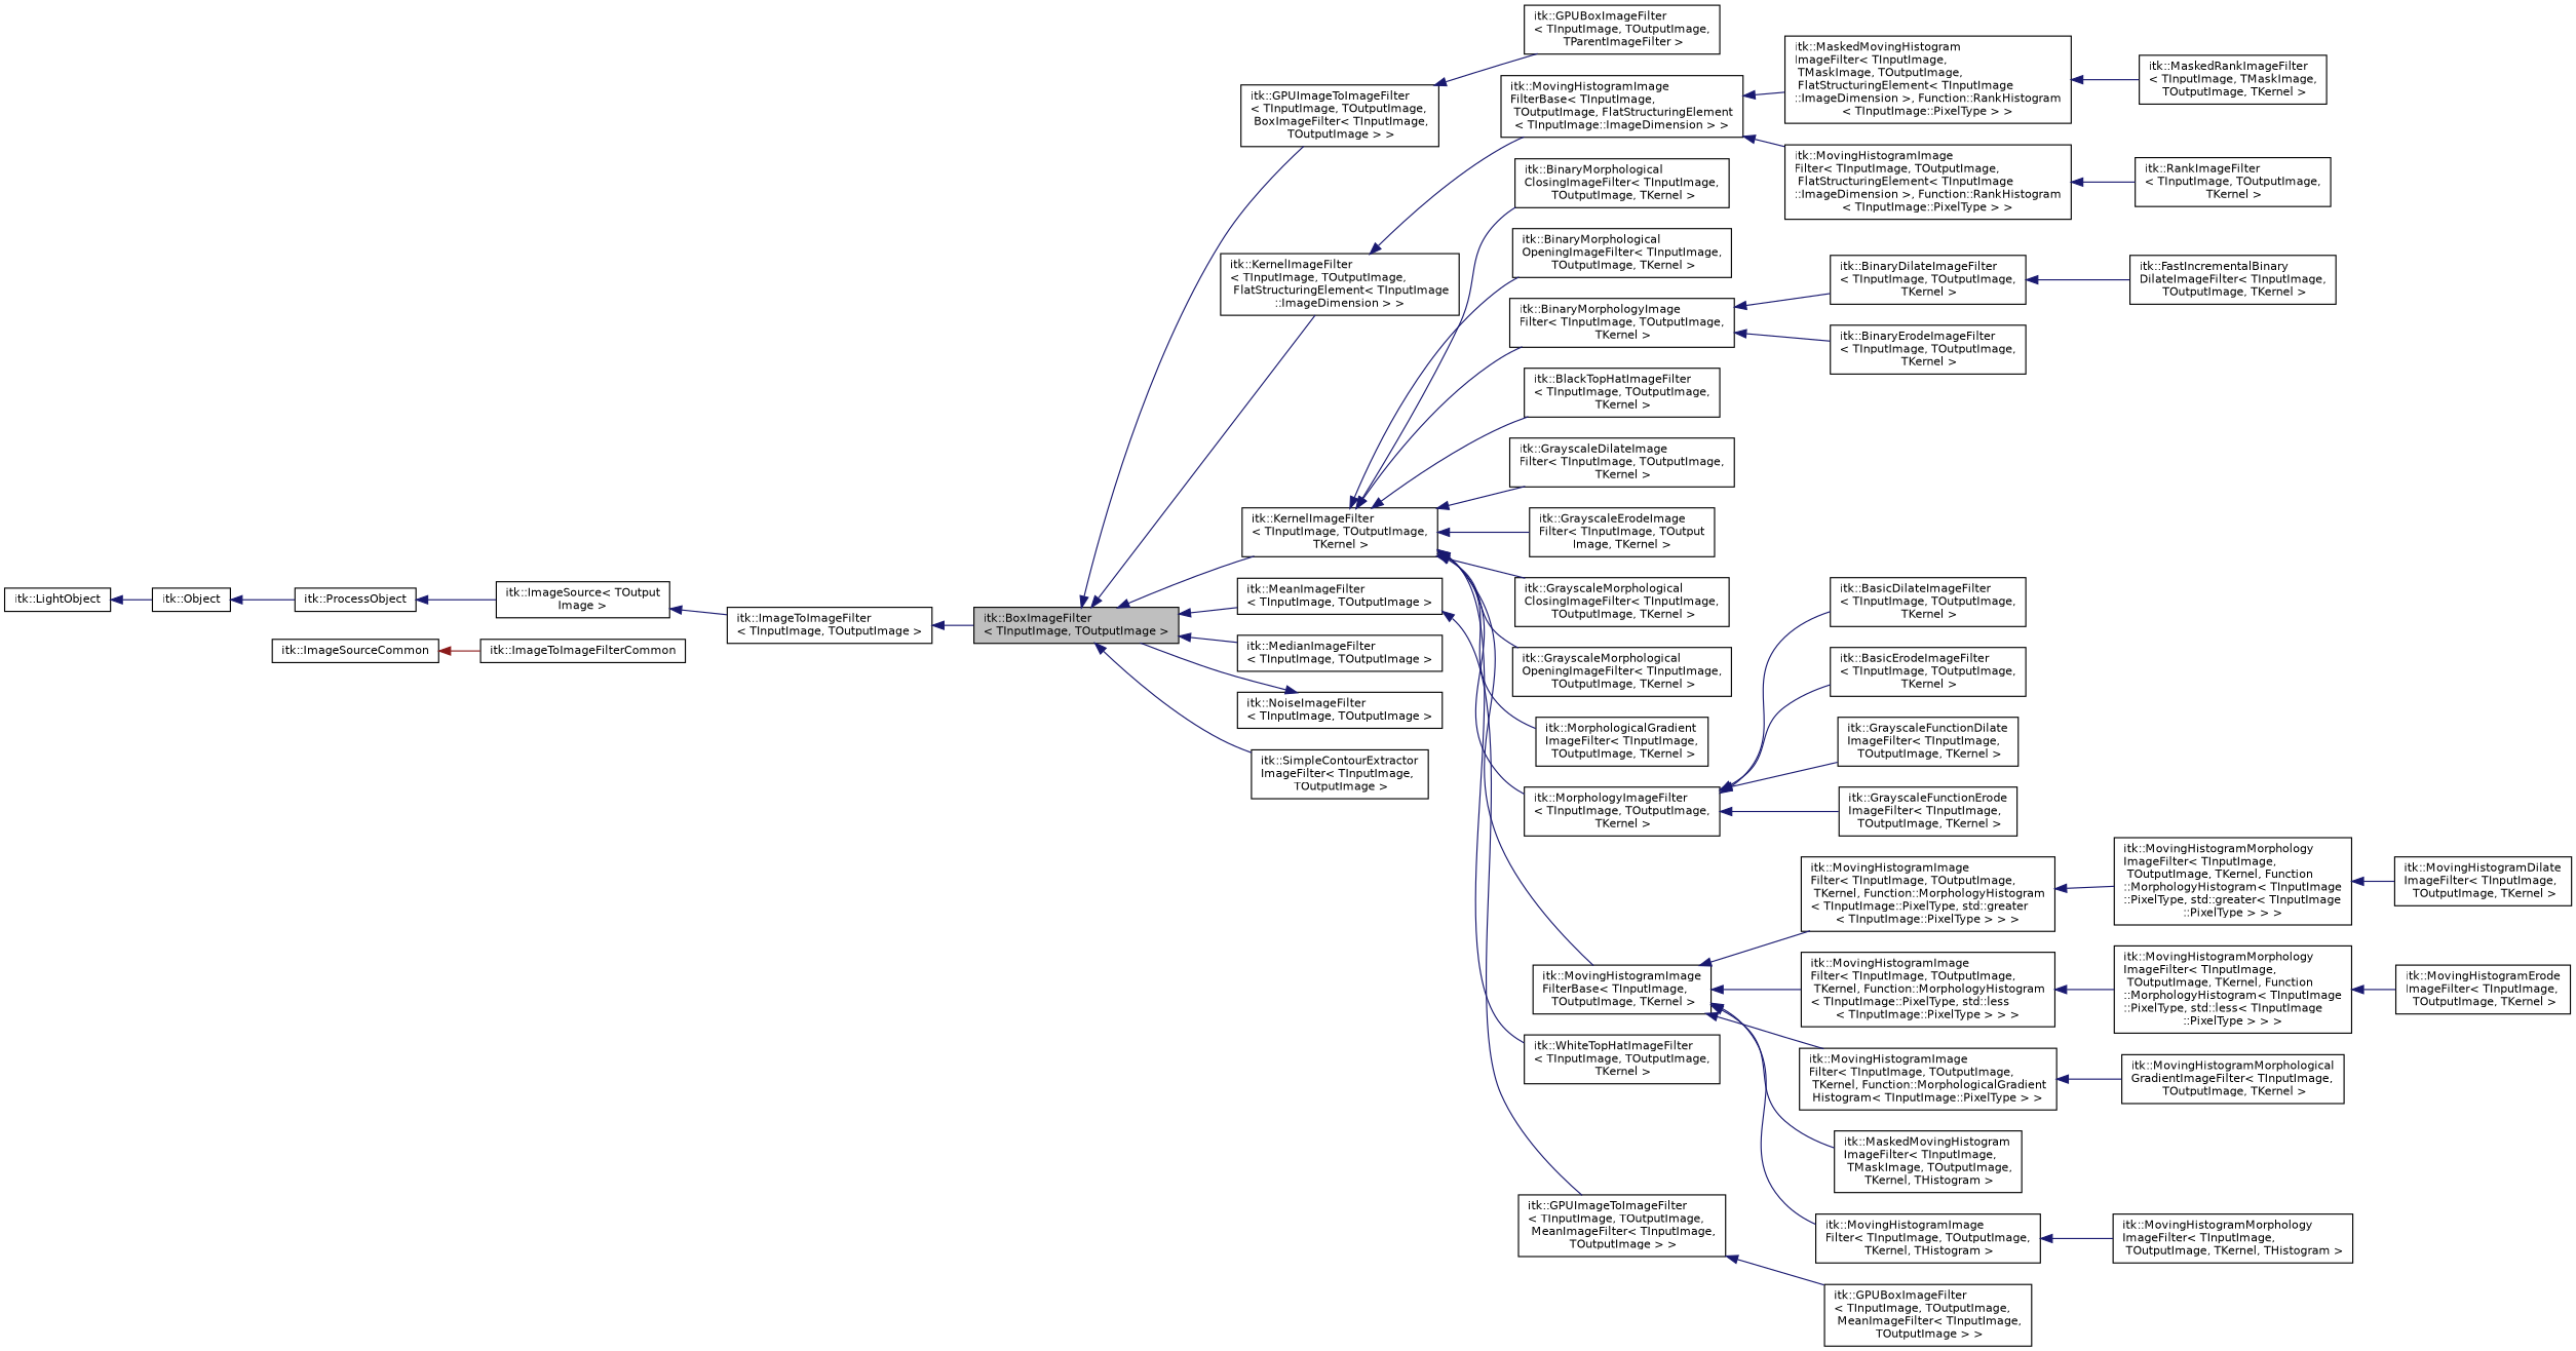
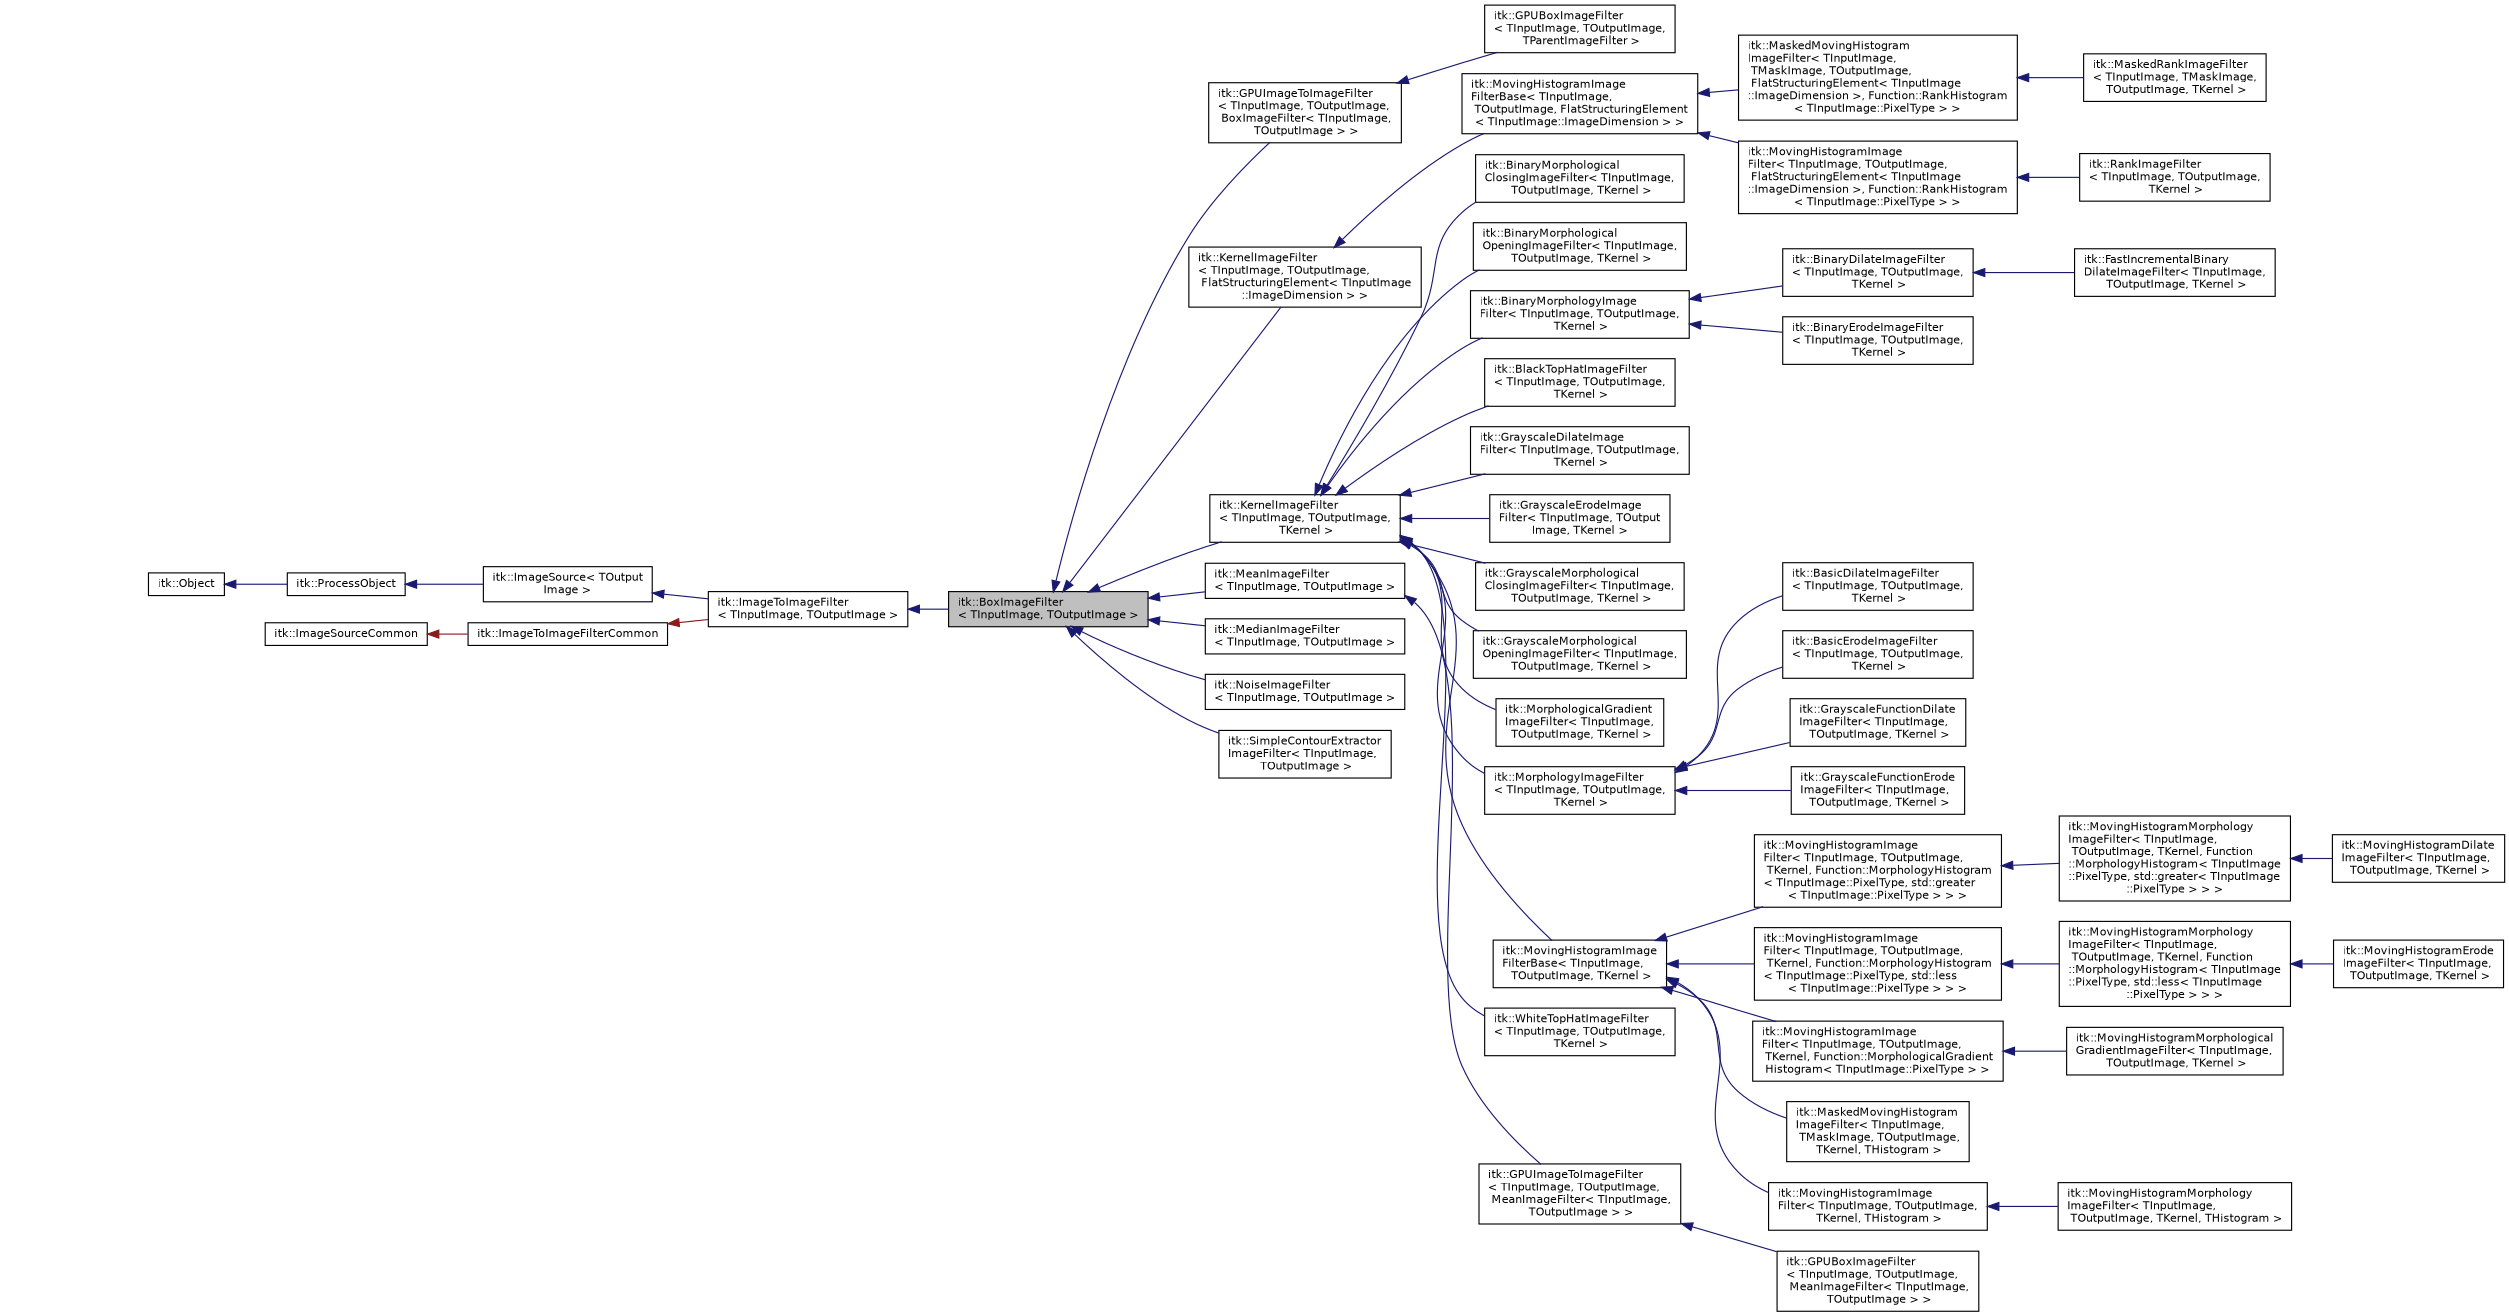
  digraph {
    rankdir=LR
    node [color=black fillcolor=white fontname=Helvetica fontsize=10 shape=record style=filled]
    edge [color=midnightblue dir=back fontname=Helvetica fontsize=10 labelfontname=Helvetica labelfontsize=10 style=solid]
    n1 [fillcolor=grey75 fontcolor=black height=0.2 label="itk::BoxImageFilter\l\< TInputImage, TOutputImage \>" width=0.4]
    n2 [height=0.2 label="itk::GPUImageToImageFilter\l\< TInputImage, TOutputImage,\l BoxImageFilter\< TInputImage,\l TOutputImage \> \>" width=0.4]
    n3 [height=0.2 label="itk::KernelImageFilter\l\< TInputImage, TOutputImage,\l FlatStructuringElement\< TInputImage\l::ImageDimension \> \>" width=0.4]
    n4 [height=0.2 label="itk::KernelImageFilter\l\< TInputImage, TOutputImage,\l TKernel \>" width=0.4]
    n5 [height=0.2 label="itk::MeanImageFilter\l\< TInputImage, TOutputImage \>" width=0.4]
    n6 [height=0.2 label="itk::MedianImageFilter\l\< TInputImage, TOutputImage \>" width=0.4]
    n7 [height=0.2 label="itk::NoiseImageFilter\l\< TInputImage, TOutputImage \>" width=0.4]
    n8 [height=0.2 label="itk::SimpleContourExtractor\lImageFilter\< TInputImage,\l TOutputImage \>" width=0.4]
    n9 [height=0.2 label="itk::GPUBoxImageFilter\l\< TInputImage, TOutputImage,\l TParentImageFilter \>" width=0.4]
    n10 [height=0.2 label="itk::MovingHistogramImage\lFilterBase\< TInputImage,\l TOutputImage, FlatStructuringElement\l\< TInputImage::ImageDimension \> \>" width=0.4]
    n11 [height=0.2 label="itk::BinaryMorphological\lClosingImageFilter\< TInputImage,\l TOutputImage, TKernel \>" width=0.4]
    n12 [height=0.2 label="itk::BinaryMorphological\lOpeningImageFilter\< TInputImage,\l TOutputImage, TKernel \>" width=0.4]
    n13 [height=0.2 label="itk::BinaryMorphologyImage\lFilter\< TInputImage, TOutputImage,\l TKernel \>" width=0.4]
    n14 [height=0.2 label="itk::BlackTopHatImageFilter\l\< TInputImage, TOutputImage,\l TKernel \>" width=0.4]
    n15 [height=0.2 label="itk::GrayscaleDilateImage\lFilter\< TInputImage, TOutputImage,\l TKernel \>" width=0.4]
    n16 [height=0.2 label="itk::GrayscaleErodeImage\lFilter\< TInputImage, TOutput\lImage, TKernel \>" width=0.4]
    n17 [height=0.2 label="itk::GrayscaleMorphological\lClosingImageFilter\< TInputImage,\l TOutputImage, TKernel \>" width=0.4]
    n18 [height=0.2 label="itk::GrayscaleMorphological\lOpeningImageFilter\< TInputImage,\l TOutputImage, TKernel \>" width=0.4]
    n19 [height=0.2 label="itk::MorphologicalGradient\lImageFilter\< TInputImage,\l TOutputImage, TKernel \>" width=0.4]
    n20 [height=0.2 label="itk::MorphologyImageFilter\l\< TInputImage, TOutputImage,\l TKernel \>" width=0.4]
    n21 [height=0.2 label="itk::MovingHistogramImage\lFilterBase\< TInputImage,\l TOutputImage, TKernel \>" width=0.4]
    n22 [height=0.2 label="itk::WhiteTopHatImageFilter\l\< TInputImage, TOutputImage,\l TKernel \>" width=0.4]
    n23 [height=0.2 label="itk::GPUImageToImageFilter\l\< TInputImage, TOutputImage,\l MeanImageFilter\< TInputImage,\l TOutputImage \> \>" width=0.4]
    n24 [height=0.2 label="itk::ImageToImageFilter\l\< TInputImage, TOutputImage \>" width=0.4]
    n25 [height=0.2 label="itk::ImageSource\< TOutput\lImage \>" width=0.4]
    n26 [height=0.2 label="itk::ProcessObject" width=0.4]
    n27 [height=0.2 label="itk::Object" width=0.4]
-   n28 [height=0.2 label="itk::LightObject" width=0.4]
    n29 [height=0.2 label="itk::ImageSourceCommon" width=0.4]
    n30 [height=0.2 label="itk::ImageToImageFilterCommon" width=0.4]
    n31 [height=0.2 label="itk::MaskedMovingHistogram\lImageFilter\< TInputImage,\l TMaskImage, TOutputImage,\l FlatStructuringElement\< TInputImage\l::ImageDimension \>, Function::RankHistogram\l\< TInputImage::PixelType \> \>" width=0.4]
    n32 [height=0.2 label="itk::MovingHistogramImage\lFilter\< TInputImage, TOutputImage,\l FlatStructuringElement\< TInputImage\l::ImageDimension \>, Function::RankHistogram\l\< TInputImage::PixelType \> \>" width=0.4]
    n33 [height=0.2 label="itk::MaskedRankImageFilter\l\< TInputImage, TMaskImage,\l TOutputImage, TKernel \>" width=0.4]
    n34 [height=0.2 label="itk::RankImageFilter\l\< TInputImage, TOutputImage,\l TKernel \>" width=0.4]
    n35 [height=0.2 label="itk::BinaryDilateImageFilter\l\< TInputImage, TOutputImage,\l TKernel \>" width=0.4]
    n36 [height=0.2 label="itk::BinaryErodeImageFilter\l\< TInputImage, TOutputImage,\l TKernel \>" width=0.4]
    n37 [height=0.2 label="itk::BasicDilateImageFilter\l\< TInputImage, TOutputImage,\l TKernel \>" width=0.4]
    n38 [height=0.2 label="itk::BasicErodeImageFilter\l\< TInputImage, TOutputImage,\l TKernel \>" width=0.4]
    n39 [height=0.2 label="itk::GrayscaleFunctionDilate\lImageFilter\< TInputImage,\l TOutputImage, TKernel \>" width=0.4]
    n40 [height=0.2 label="itk::GrayscaleFunctionErode\lImageFilter\< TInputImage,\l TOutputImage, TKernel \>" width=0.4]
    n41 [height=0.2 label="itk::MovingHistogramImage\lFilter\< TInputImage, TOutputImage,\l TKernel, Function::MorphologyHistogram\l\< TInputImage::PixelType, std::greater\l\< TInputImage::PixelType \> \> \>" width=0.4]
    n42 [height=0.2 label="itk::MovingHistogramImage\lFilter\< TInputImage, TOutputImage,\l TKernel, Function::MorphologyHistogram\l\< TInputImage::PixelType, std::less\l\< TInputImage::PixelType \> \> \>" width=0.4]
    n43 [height=0.2 label="itk::MovingHistogramImage\lFilter\< TInputImage, TOutputImage,\l TKernel, Function::MorphologicalGradient\lHistogram\< TInputImage::PixelType \> \>" width=0.4]
    n44 [height=0.2 label="itk::MaskedMovingHistogram\lImageFilter\< TInputImage,\l TMaskImage, TOutputImage,\l TKernel, THistogram \>" width=0.4]
    n45 [height=0.2 label="itk::MovingHistogramImage\lFilter\< TInputImage, TOutputImage,\l TKernel, THistogram \>" width=0.4]
    n46 [height=0.2 label="itk::FastIncrementalBinary\lDilateImageFilter\< TInputImage,\l TOutputImage, TKernel \>" width=0.4]
    n47 [height=0.2 label="itk::MovingHistogramMorphology\lImageFilter\< TInputImage,\l TOutputImage, TKernel, Function\l::MorphologyHistogram\< TInputImage\l::PixelType, std::greater\< TInputImage\l::PixelType \> \> \>" width=0.4]
    n48 [height=0.2 label="itk::MovingHistogramMorphology\lImageFilter\< TInputImage,\l TOutputImage, TKernel, Function\l::MorphologyHistogram\< TInputImage\l::PixelType, std::less\< TInputImage\l::PixelType \> \> \>" width=0.4]
    n49 [height=0.2 label="itk::MovingHistogramMorphological\lGradientImageFilter\< TInputImage,\l TOutputImage, TKernel \>" width=0.4]
    n50 [height=0.2 label="itk::MovingHistogramMorphology\lImageFilter\< TInputImage,\l TOutputImage, TKernel, THistogram \>" width=0.4]
    n51 [height=0.2 label="itk::MovingHistogramDilate\lImageFilter\< TInputImage,\l TOutputImage, TKernel \>" width=0.4]
    n52 [height=0.2 label="itk::MovingHistogramErode\lImageFilter\< TInputImage,\l TOutputImage, TKernel \>" width=0.4]
    n53 [height=0.2 label="itk::GPUBoxImageFilter\l\< TInputImage, TOutputImage,\l MeanImageFilter\< TInputImage,\l TOutputImage \> \>" width=0.4]
    n1 -> n2
    n1 -> n3
    n1 -> n4
    n1 -> n5
    n1 -> n6
-   n7 -> n1
+   n1 -> n7
    n1 -> n8
    n2 -> n9
    n3 -> n10
    n4 -> n11
    n4 -> n12
    n4 -> n13
    n4 -> n14
    n4 -> n15
    n4 -> n16
    n4 -> n17
    n4 -> n18
    n4 -> n19
    n4 -> n20
    n4 -> n21
    n4 -> n22
    n5 -> n23
    n10 -> n31
    n10 -> n32
    n13 -> n35
    n13 -> n36
    n20 -> n37
    n20 -> n38
    n20 -> n39
    n20 -> n40
    n21 -> n41
    n21 -> n42
    n21 -> n43
    n21 -> n44
    n21 -> n45
    n23 -> n53
    n24 -> n1
    n25 -> n24
    n26 -> n25
    n27 -> n26
-   n28 -> n27
    n29 -> n30 [color=firebrick4]
+   n30 -> n24 [color=firebrick4]
    n31 -> n33
    n32 -> n34
    n35 -> n46
    n41 -> n47
    n42 -> n48
    n43 -> n49
    n45 -> n50
    n47 -> n51
    n48 -> n52
  }
